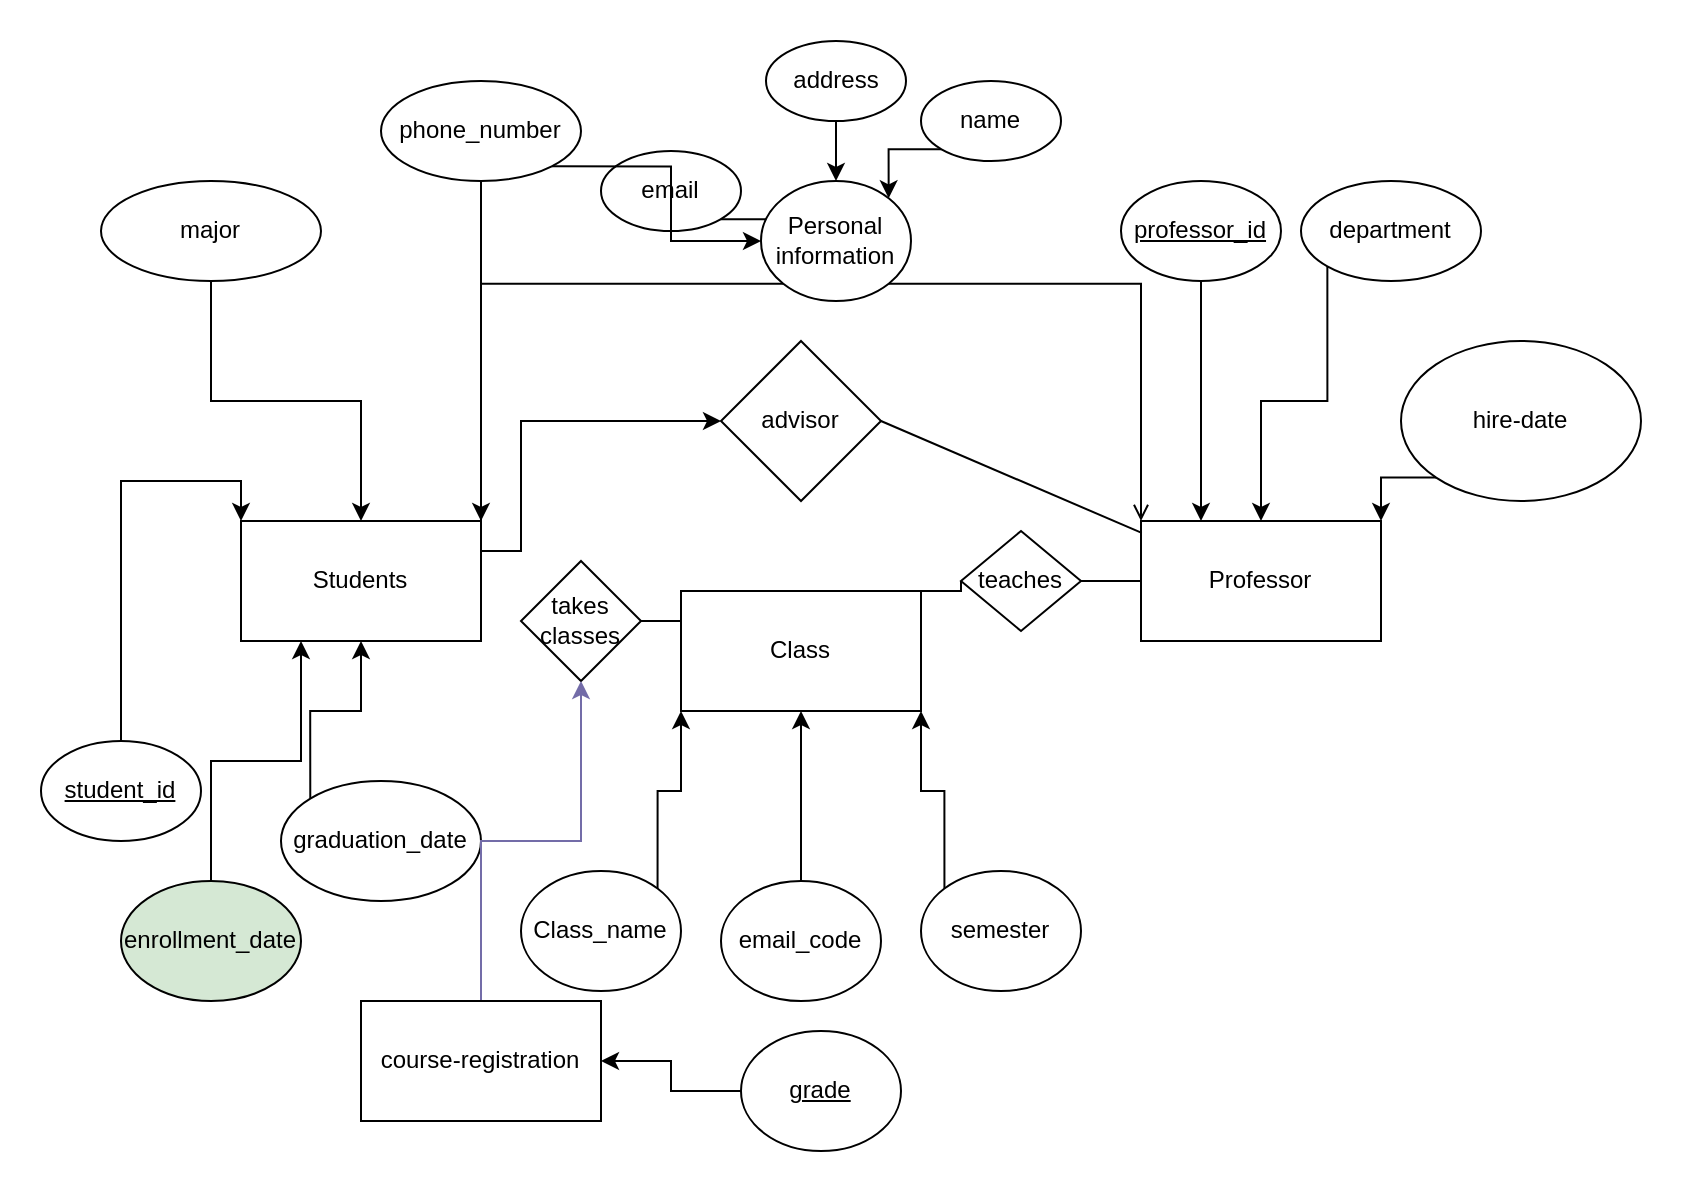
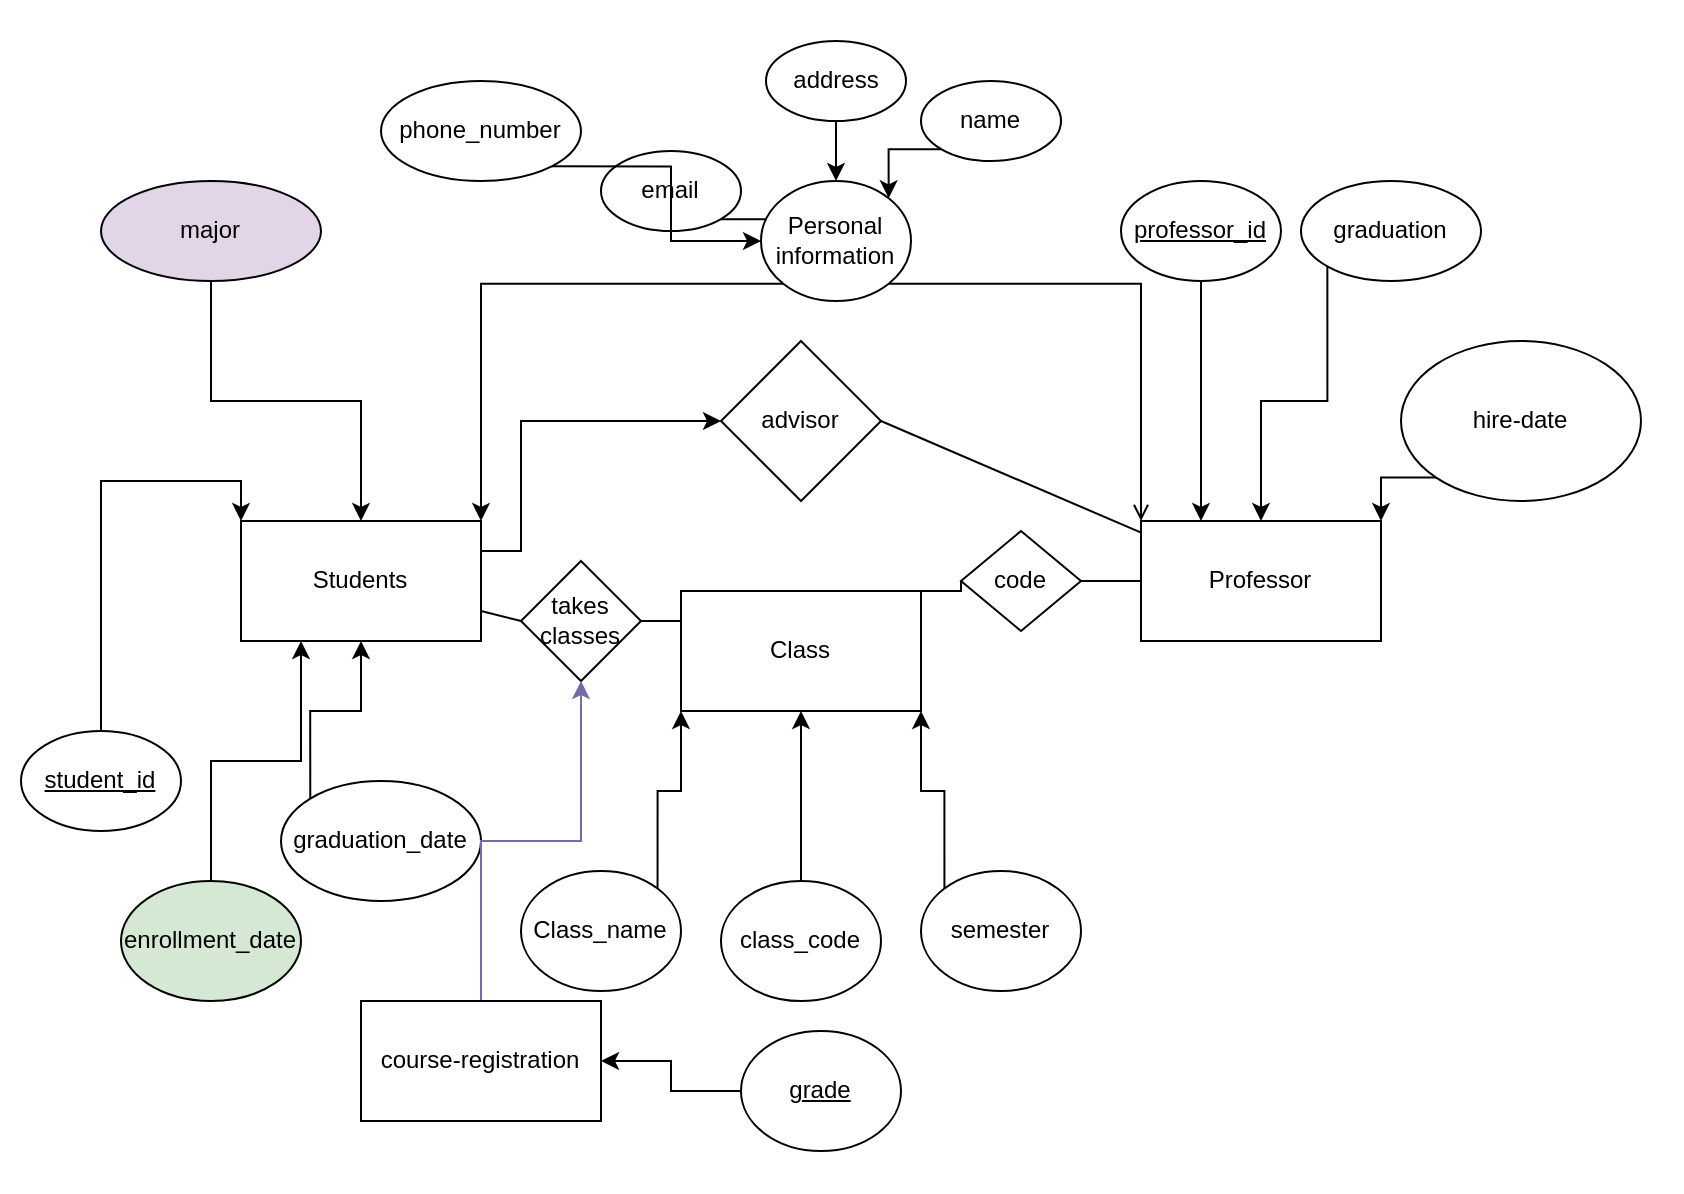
  <mxCell id="0" />
  <mxCell id="1" parent="0" />
  <mxCell id="2" style="edgeStyle=orthogonalEdgeStyle;rounded=0;orthogonalLoop=1;jettySize=auto;html=1;exitX=1;exitY=0.25;exitDx=0;exitDy=0;entryX=0;entryY=0.5;entryDx=0;entryDy=0;" parent="1" source="3" target="46" edge="1"><mxGeometry relative="1" as="geometry"><Array as="points"><mxPoint x="260" y="275" /><mxPoint x="260" y="210" /></Array></mxGeometry></mxCell>
  <mxCell id="3" value="Students" style="rounded=0;whiteSpace=wrap;html=1;" parent="1" vertex="1"><mxGeometry x="120" y="260" width="120" height="60" as="geometry" /></mxCell>
  <mxCell id="4" value="Professor" style="rounded=0;whiteSpace=wrap;html=1;" parent="1" vertex="1"><mxGeometry x="570" y="260" width="120" height="60" as="geometry" /></mxCell>
  <mxCell id="5" style="edgeStyle=orthogonalEdgeStyle;rounded=0;orthogonalLoop=1;jettySize=auto;html=1;exitX=1;exitY=0;exitDx=0;exitDy=0;entryX=0;entryY=0.5;entryDx=0;entryDy=0;endArrow=none;" parent="1" source="6" target="35" edge="1"><mxGeometry relative="1" as="geometry" /></mxCell>
  <mxCell id="6" value="Class" style="rounded=0;whiteSpace=wrap;html=1;" parent="1" vertex="1"><mxGeometry x="340" y="295" width="120" height="60" as="geometry" /></mxCell>
  <mxCell id="7" style="edgeStyle=orthogonalEdgeStyle;rounded=0;orthogonalLoop=1;jettySize=auto;html=1;exitX=0.5;exitY=0;exitDx=0;exitDy=0;entryX=0;entryY=0;entryDx=0;entryDy=0;" parent="1" source="8" target="3" edge="1"><mxGeometry relative="1" as="geometry" /></mxCell>
- <mxCell id="8" value="&lt;u&gt;student_id&lt;/u&gt;" style="ellipse;whiteSpace=wrap;html=1;" parent="1" vertex="1"><mxGeometry y="370" width="80" height="50" as="geometry" x="20" /></mxCell>
+ <mxCell id="8" value="&lt;u&gt;student_id&lt;/u&gt;" style="ellipse;whiteSpace=wrap;html=1;" parent="1" vertex="1"><mxGeometry x="10" y="365" width="80" height="50" as="geometry" /></mxCell>
  <mxCell id="9" style="edgeStyle=orthogonalEdgeStyle;rounded=0;orthogonalLoop=1;jettySize=auto;html=1;exitX=0;exitY=1;exitDx=0;exitDy=0;entryX=1;entryY=0;entryDx=0;entryDy=0;" parent="1" source="10" target="25" edge="1"><mxGeometry relative="1" as="geometry" /></mxCell>
  <mxCell id="10" value="name" style="ellipse;whiteSpace=wrap;html=1;" parent="1" vertex="1"><mxGeometry x="460" y="40" width="70" height="40" as="geometry" /></mxCell>
  <mxCell id="11" style="edgeStyle=orthogonalEdgeStyle;rounded=0;orthogonalLoop=1;jettySize=auto;html=1;exitX=0.5;exitY=1;exitDx=0;exitDy=0;entryX=0.5;entryY=0;entryDx=0;entryDy=0;" parent="1" source="12" target="25" edge="1"><mxGeometry relative="1" as="geometry" /></mxCell>
  <mxCell id="12" value="address" style="ellipse;whiteSpace=wrap;html=1;" parent="1" vertex="1"><mxGeometry x="382.5" y="20" width="70" height="40" as="geometry" /></mxCell>
  <mxCell id="13" style="edgeStyle=orthogonalEdgeStyle;rounded=0;orthogonalLoop=1;jettySize=auto;html=1;exitX=1;exitY=1;exitDx=0;exitDy=0;entryX=0;entryY=0;entryDx=0;entryDy=0;" parent="1" source="14" target="25" edge="1"><mxGeometry relative="1" as="geometry" /></mxCell>
  <mxCell id="14" value="email" style="ellipse;whiteSpace=wrap;html=1;" parent="1" vertex="1"><mxGeometry x="300" y="75" width="70" height="40" as="geometry" /></mxCell>
  <mxCell id="15" style="edgeStyle=orthogonalEdgeStyle;rounded=0;orthogonalLoop=1;jettySize=auto;html=1;exitX=1;exitY=1;exitDx=0;exitDy=0;entryX=0;entryY=0.5;entryDx=0;entryDy=0;" parent="1" source="16" target="25" edge="1"><mxGeometry relative="1" as="geometry" /></mxCell>
  <mxCell id="16" value="phone_number" style="ellipse;whiteSpace=wrap;html=1;" parent="1" vertex="1"><mxGeometry x="190" y="40" width="100" height="50" as="geometry" /></mxCell>
  <mxCell id="17" style="edgeStyle=orthogonalEdgeStyle;rounded=0;orthogonalLoop=1;jettySize=auto;html=1;exitX=0.5;exitY=1;exitDx=0;exitDy=0;entryX=0.5;entryY=0;entryDx=0;entryDy=0;" parent="1" source="18" target="3" edge="1"><mxGeometry relative="1" as="geometry" /></mxCell>
- <mxCell id="18" value="major" style="ellipse;whiteSpace=wrap;html=1;" parent="1" vertex="1"><mxGeometry x="50" y="90" width="110" height="50" as="geometry" /></mxCell>
+ <mxCell id="18" value="major" style="ellipse;whiteSpace=wrap;html=1;fillColor=#e1d5e7;" parent="1" vertex="1"><mxGeometry x="50" y="90" width="110" height="50" as="geometry" /></mxCell>
  <mxCell id="19" style="edgeStyle=orthogonalEdgeStyle;rounded=0;orthogonalLoop=1;jettySize=auto;html=1;exitX=0.5;exitY=0;exitDx=0;exitDy=0;entryX=0.25;entryY=1;entryDx=0;entryDy=0;" parent="1" source="20" target="3" edge="1"><mxGeometry relative="1" as="geometry" /></mxCell>
  <mxCell id="20" value="enrollment_date" style="ellipse;whiteSpace=wrap;html=1;fillColor=#d5e8d4;" parent="1" vertex="1"><mxGeometry x="60" y="440" width="90" height="60" as="geometry" /></mxCell>
  <mxCell id="21" style="edgeStyle=orthogonalEdgeStyle;rounded=0;orthogonalLoop=1;jettySize=auto;html=1;exitX=0;exitY=0;exitDx=0;exitDy=0;entryX=0.5;entryY=1;entryDx=0;entryDy=0;" parent="1" source="22" target="3" edge="1"><mxGeometry relative="1" as="geometry" /></mxCell>
  <mxCell id="22" value="graduation_date" style="ellipse;whiteSpace=wrap;html=1;" parent="1" vertex="1"><mxGeometry x="140" y="390" width="100" height="60" as="geometry" /></mxCell>
  <mxCell id="23" style="edgeStyle=orthogonalEdgeStyle;rounded=0;orthogonalLoop=1;jettySize=auto;html=1;exitX=0;exitY=1;exitDx=0;exitDy=0;entryX=1;entryY=0;entryDx=0;entryDy=0;" parent="1" source="25" target="3" edge="1"><mxGeometry relative="1" as="geometry" /></mxCell>
  <mxCell id="24" style="edgeStyle=orthogonalEdgeStyle;rounded=0;orthogonalLoop=1;jettySize=auto;html=1;exitX=1;exitY=1;exitDx=0;exitDy=0;entryX=0;entryY=0;entryDx=0;entryDy=0;endArrow=open;" parent="1" source="25" target="4" edge="1"><mxGeometry relative="1" as="geometry"><Array as="points"><mxPoint x="570" y="141" /></Array></mxGeometry></mxCell>
  <mxCell id="25" value="Personal information" style="ellipse;whiteSpace=wrap;html=1;" parent="1" vertex="1"><mxGeometry x="380" y="90" width="75" height="60" as="geometry" /></mxCell>
  <mxCell id="26" style="edgeStyle=orthogonalEdgeStyle;rounded=0;orthogonalLoop=1;jettySize=auto;html=1;exitX=1;exitY=0;exitDx=0;exitDy=0;entryX=0;entryY=1;entryDx=0;entryDy=0;" parent="1" source="27" target="6" edge="1"><mxGeometry relative="1" as="geometry" /></mxCell>
  <mxCell id="27" value="Class_name" style="ellipse;whiteSpace=wrap;html=1;" parent="1" vertex="1"><mxGeometry x="260" y="435" width="80" height="60" as="geometry" /></mxCell>
  <mxCell id="28" style="edgeStyle=orthogonalEdgeStyle;rounded=0;orthogonalLoop=1;jettySize=auto;html=1;exitX=0.5;exitY=0;exitDx=0;exitDy=0;entryX=0.5;entryY=1;entryDx=0;entryDy=0;" parent="1" source="29" target="6" edge="1"><mxGeometry relative="1" as="geometry" /></mxCell>
- <mxCell id="29" value="email_code" style="ellipse;whiteSpace=wrap;html=1;" parent="1" vertex="1"><mxGeometry x="360" y="440" width="80" height="60" as="geometry" /></mxCell>
+ <mxCell id="29" value="class_code" style="ellipse;whiteSpace=wrap;html=1;" parent="1" vertex="1"><mxGeometry x="360" y="440" width="80" height="60" as="geometry" /></mxCell>
  <mxCell id="30" style="edgeStyle=orthogonalEdgeStyle;rounded=0;orthogonalLoop=1;jettySize=auto;html=1;exitX=0;exitY=0;exitDx=0;exitDy=0;entryX=1;entryY=1;entryDx=0;entryDy=0;" parent="1" source="31" target="6" edge="1"><mxGeometry relative="1" as="geometry" /></mxCell>
  <mxCell id="31" value="semester" style="ellipse;whiteSpace=wrap;html=1;" parent="1" vertex="1"><mxGeometry x="460" y="435" width="80" height="60" as="geometry" /></mxCell>
  <mxCell id="32" value="takes classes" style="rhombus;whiteSpace=wrap;html=1;" parent="1" vertex="1"><mxGeometry x="260" y="280" width="60" height="60" as="geometry" /></mxCell>
  <mxCell id="33" style="edgeStyle=orthogonalEdgeStyle;rounded=0;orthogonalLoop=1;jettySize=auto;html=1;exitX=0.5;exitY=1;exitDx=0;exitDy=0;entryX=0.25;entryY=0;entryDx=0;entryDy=0;" parent="1" source="34" target="4" edge="1"><mxGeometry relative="1" as="geometry" /></mxCell>
  <mxCell id="34" value="&lt;u&gt;professor_id&lt;/u&gt;" style="ellipse;whiteSpace=wrap;html=1;" parent="1" vertex="1"><mxGeometry x="560" y="90" width="80" height="50" as="geometry" /></mxCell>
- <mxCell id="35" value="teaches" style="rhombus;whiteSpace=wrap;html=1;" parent="1" vertex="1"><mxGeometry x="480" y="265" width="60" height="50" as="geometry" /></mxCell>
+ <mxCell id="35" value="code" style="rhombus;whiteSpace=wrap;html=1;" parent="1" vertex="1"><mxGeometry x="480" y="265" width="60" height="50" as="geometry" /></mxCell>
  <mxCell id="36" value="" style="endArrow=none;html=1;rounded=0;entryX=1;entryY=0.5;entryDx=0;entryDy=0;exitX=0;exitY=0.25;exitDx=0;exitDy=0;" parent="1" source="6" target="32" edge="1"><mxGeometry width="50" height="50" relative="1" as="geometry"><mxPoint x="350" y="290" as="sourcePoint" /><mxPoint x="400" y="240" as="targetPoint" /></mxGeometry></mxCell>
- <mxCell id="37" value="" style="endArrow=none;html=1;rounded=0;exitX=1;exitY=0.75;exitDx=0;exitDy=0;" parent="1" source="3" target="16" edge="1"><mxGeometry width="50" height="50" relative="1" as="geometry"><mxPoint x="350" y="290" as="sourcePoint" /><mxPoint x="400" y="240" as="targetPoint" /></mxGeometry></mxCell>
+ <mxCell id="37" value="" style="endArrow=none;html=1;rounded=0;exitX=1;exitY=0.75;exitDx=0;exitDy=0;entryX=0;entryY=0.5;entryDx=0;entryDy=0;" parent="1" source="3" target="32" edge="1"><mxGeometry width="50" height="50" relative="1" as="geometry"><mxPoint x="350" y="290" as="sourcePoint" /><mxPoint x="400" y="240" as="targetPoint" /></mxGeometry></mxCell>
  <mxCell id="38" style="edgeStyle=orthogonalEdgeStyle;rounded=0;orthogonalLoop=1;jettySize=auto;html=1;exitX=0;exitY=1;exitDx=0;exitDy=0;entryX=0.5;entryY=0;entryDx=0;entryDy=0;" parent="1" source="39" target="4" edge="1"><mxGeometry relative="1" as="geometry" /></mxCell>
- <mxCell id="39" value="department" style="ellipse;whiteSpace=wrap;html=1;" parent="1" vertex="1"><mxGeometry x="650" y="90" width="90" height="50" as="geometry" /></mxCell>
+ <mxCell id="39" value="graduation" style="ellipse;whiteSpace=wrap;html=1;" parent="1" vertex="1"><mxGeometry x="650" y="90" width="90" height="50" as="geometry" /></mxCell>
  <mxCell id="40" style="edgeStyle=orthogonalEdgeStyle;rounded=0;orthogonalLoop=1;jettySize=auto;html=1;exitX=0;exitY=1;exitDx=0;exitDy=0;entryX=1;entryY=0;entryDx=0;entryDy=0;" parent="1" source="41" target="4" edge="1"><mxGeometry relative="1" as="geometry" /></mxCell>
  <mxCell id="41" value="hire-date" style="ellipse;whiteSpace=wrap;html=1;" parent="1" vertex="1"><mxGeometry x="700" y="170" width="120" height="80" as="geometry" /></mxCell>
  <mxCell id="42" style="edgeStyle=orthogonalEdgeStyle;rounded=0;orthogonalLoop=1;jettySize=auto;html=1;exitX=0.5;exitY=0;exitDx=0;exitDy=0;entryX=0.5;entryY=1;entryDx=0;entryDy=0;strokeColor=#736CA8;fontColor=#1A1A1A;" parent="1" source="43" target="32" edge="1"><mxGeometry relative="1" as="geometry" /></mxCell>
  <mxCell id="43" value="course-registration" style="rounded=0;whiteSpace=wrap;html=1;" parent="1" vertex="1"><mxGeometry x="180" y="500" width="120" height="60" as="geometry" /></mxCell>
  <mxCell id="44" style="edgeStyle=orthogonalEdgeStyle;rounded=0;orthogonalLoop=1;jettySize=auto;html=1;exitX=0;exitY=0.5;exitDx=0;exitDy=0;entryX=1;entryY=0.5;entryDx=0;entryDy=0;" parent="1" source="45" target="43" edge="1"><mxGeometry relative="1" as="geometry" /></mxCell>
  <mxCell id="45" value="&lt;u&gt;grade&lt;/u&gt;" style="ellipse;whiteSpace=wrap;html=1;" parent="1" vertex="1"><mxGeometry x="370" y="515" width="80" height="60" as="geometry" /></mxCell>
  <mxCell id="46" value="advisor" style="rhombus;whiteSpace=wrap;html=1;" parent="1" vertex="1"><mxGeometry x="360" y="170" width="80" height="80" as="geometry" /></mxCell>
  <mxCell id="47" value="" style="endArrow=none;html=1;rounded=0;entryX=0.003;entryY=0.099;entryDx=0;entryDy=0;entryPerimeter=0;exitX=1;exitY=0.5;exitDx=0;exitDy=0;" parent="1" source="46" target="4" edge="1"><mxGeometry width="50" height="50" relative="1" as="geometry"><mxPoint x="380" y="270" as="sourcePoint" /><mxPoint x="430" y="220" as="targetPoint" /></mxGeometry></mxCell>
  <mxCell id="48" value="" style="endArrow=none;html=1;rounded=0;entryX=0;entryY=0.5;entryDx=0;entryDy=0;" parent="1" target="4" edge="1"><mxGeometry width="50" height="50" relative="1" as="geometry"><mxPoint x="540" y="290" as="sourcePoint" /><mxPoint x="460" y="240" as="targetPoint" /></mxGeometry></mxCell>
